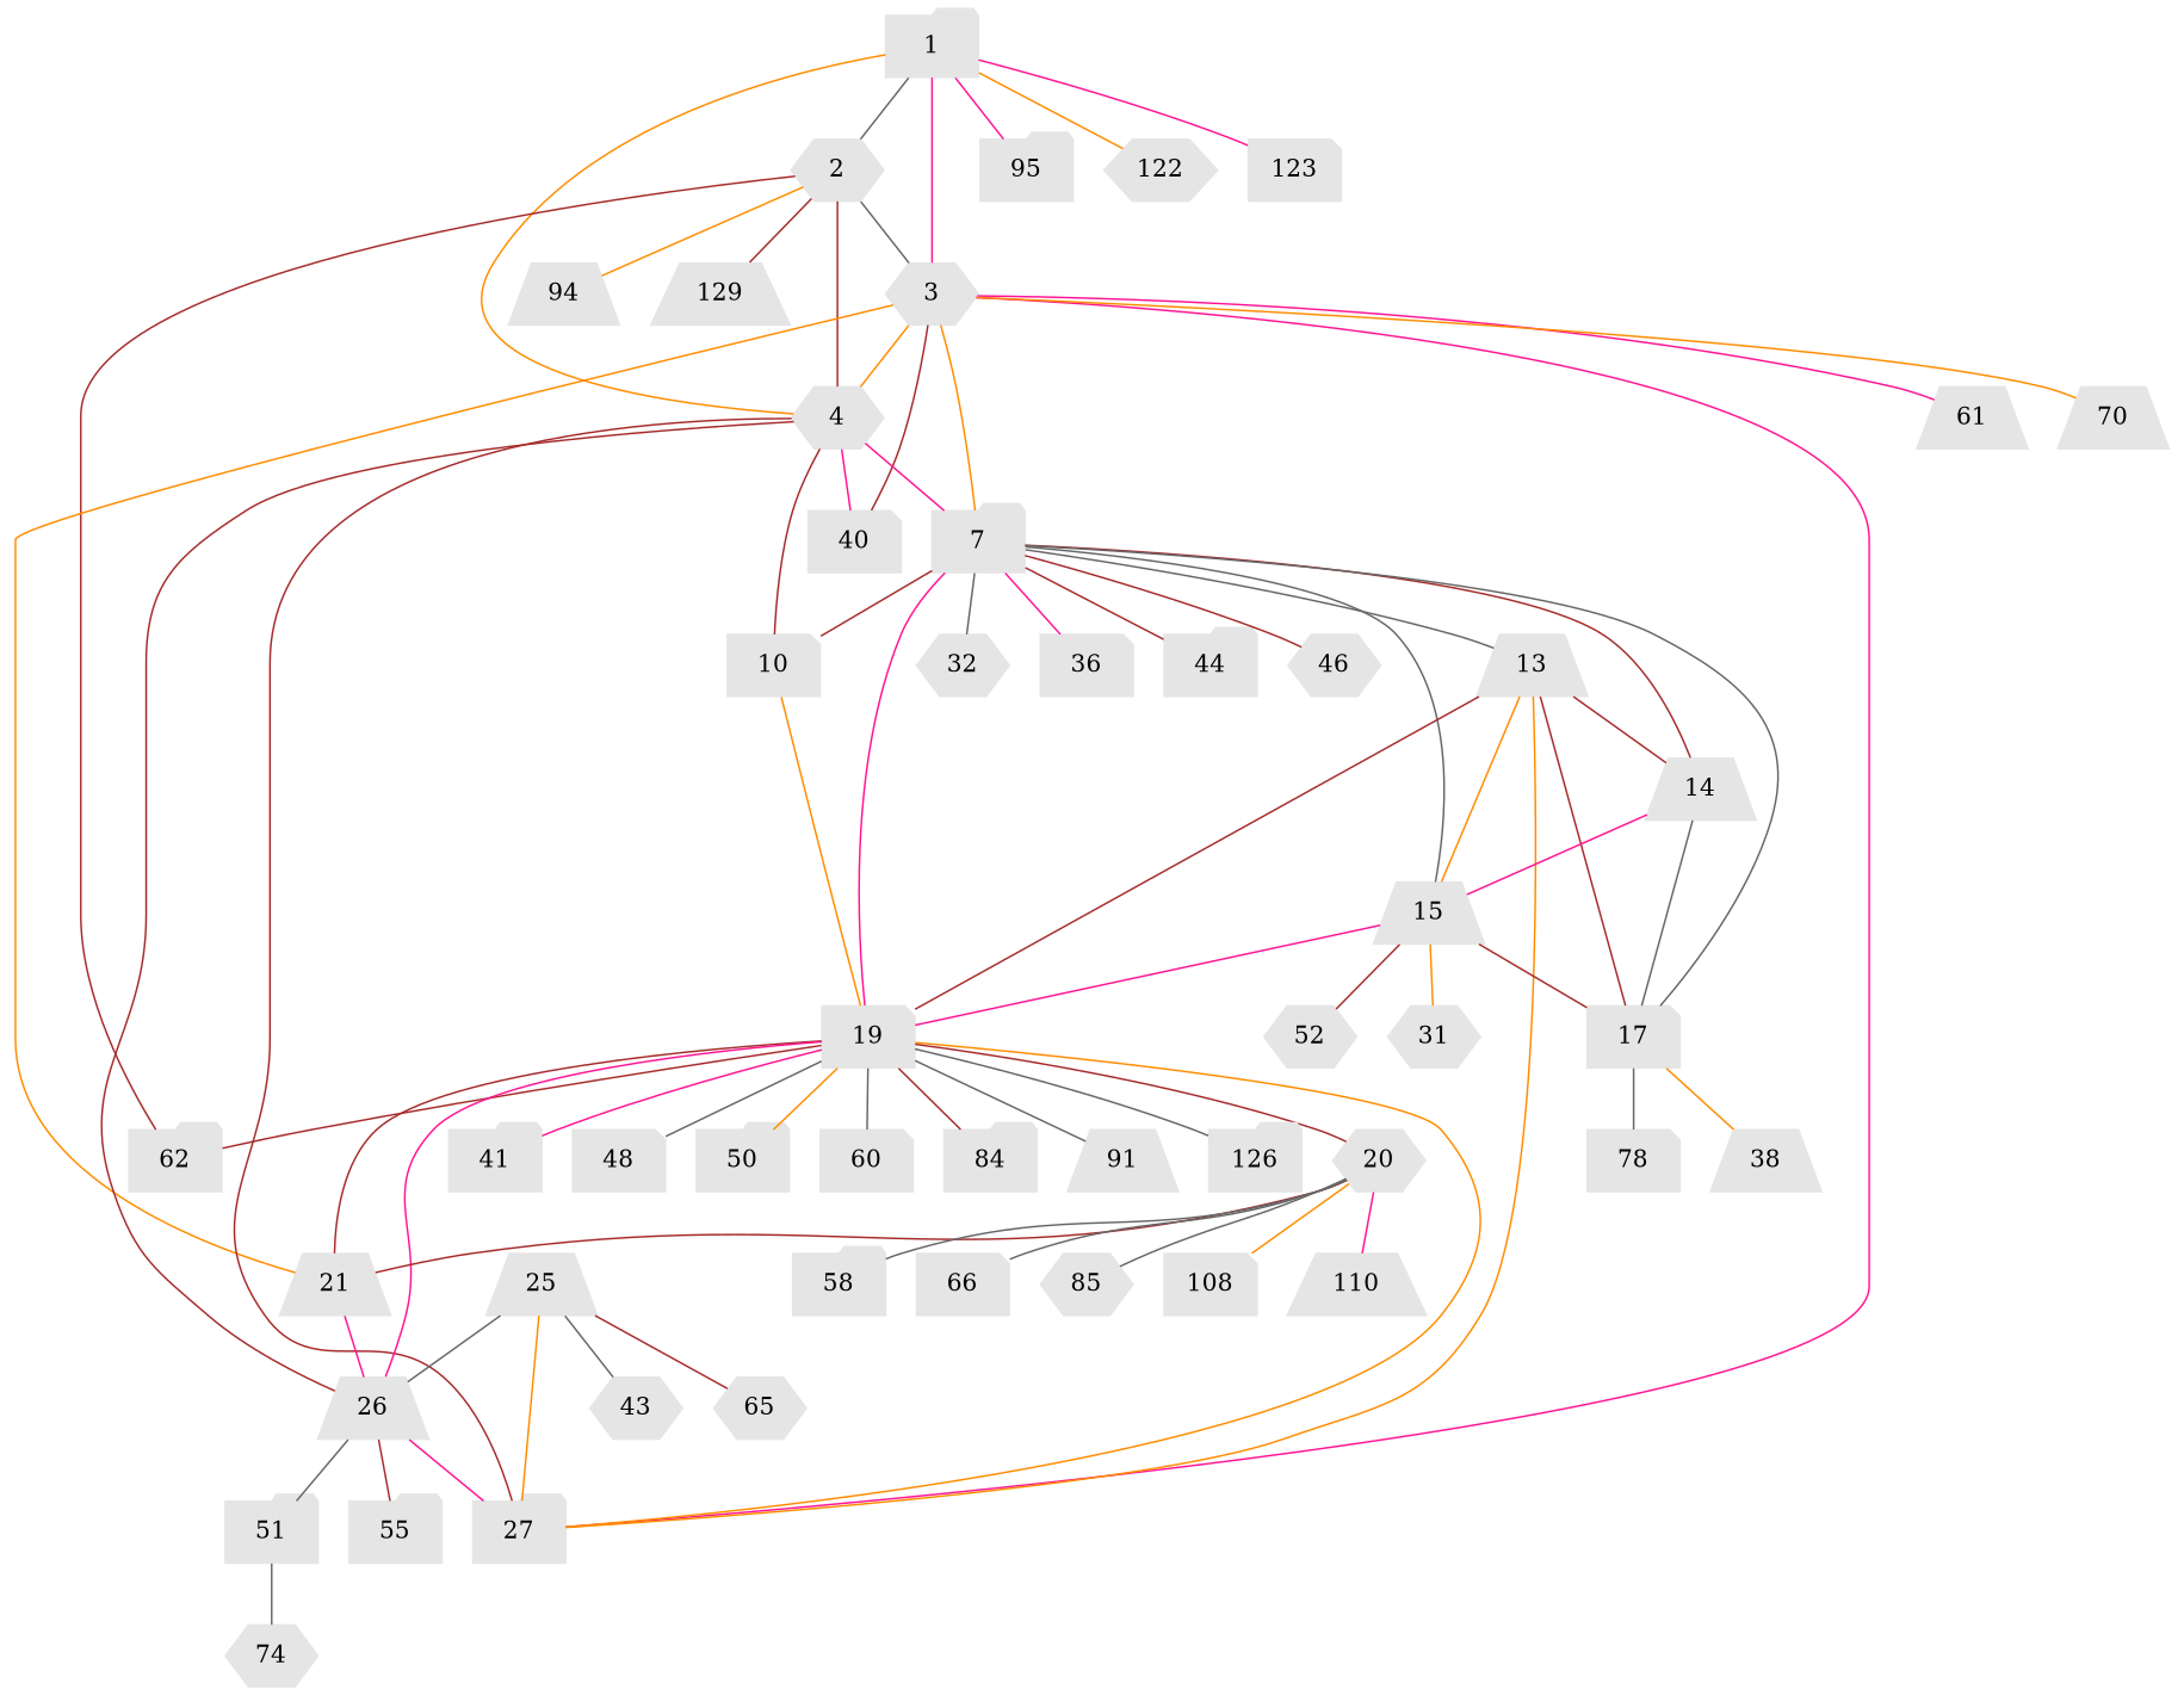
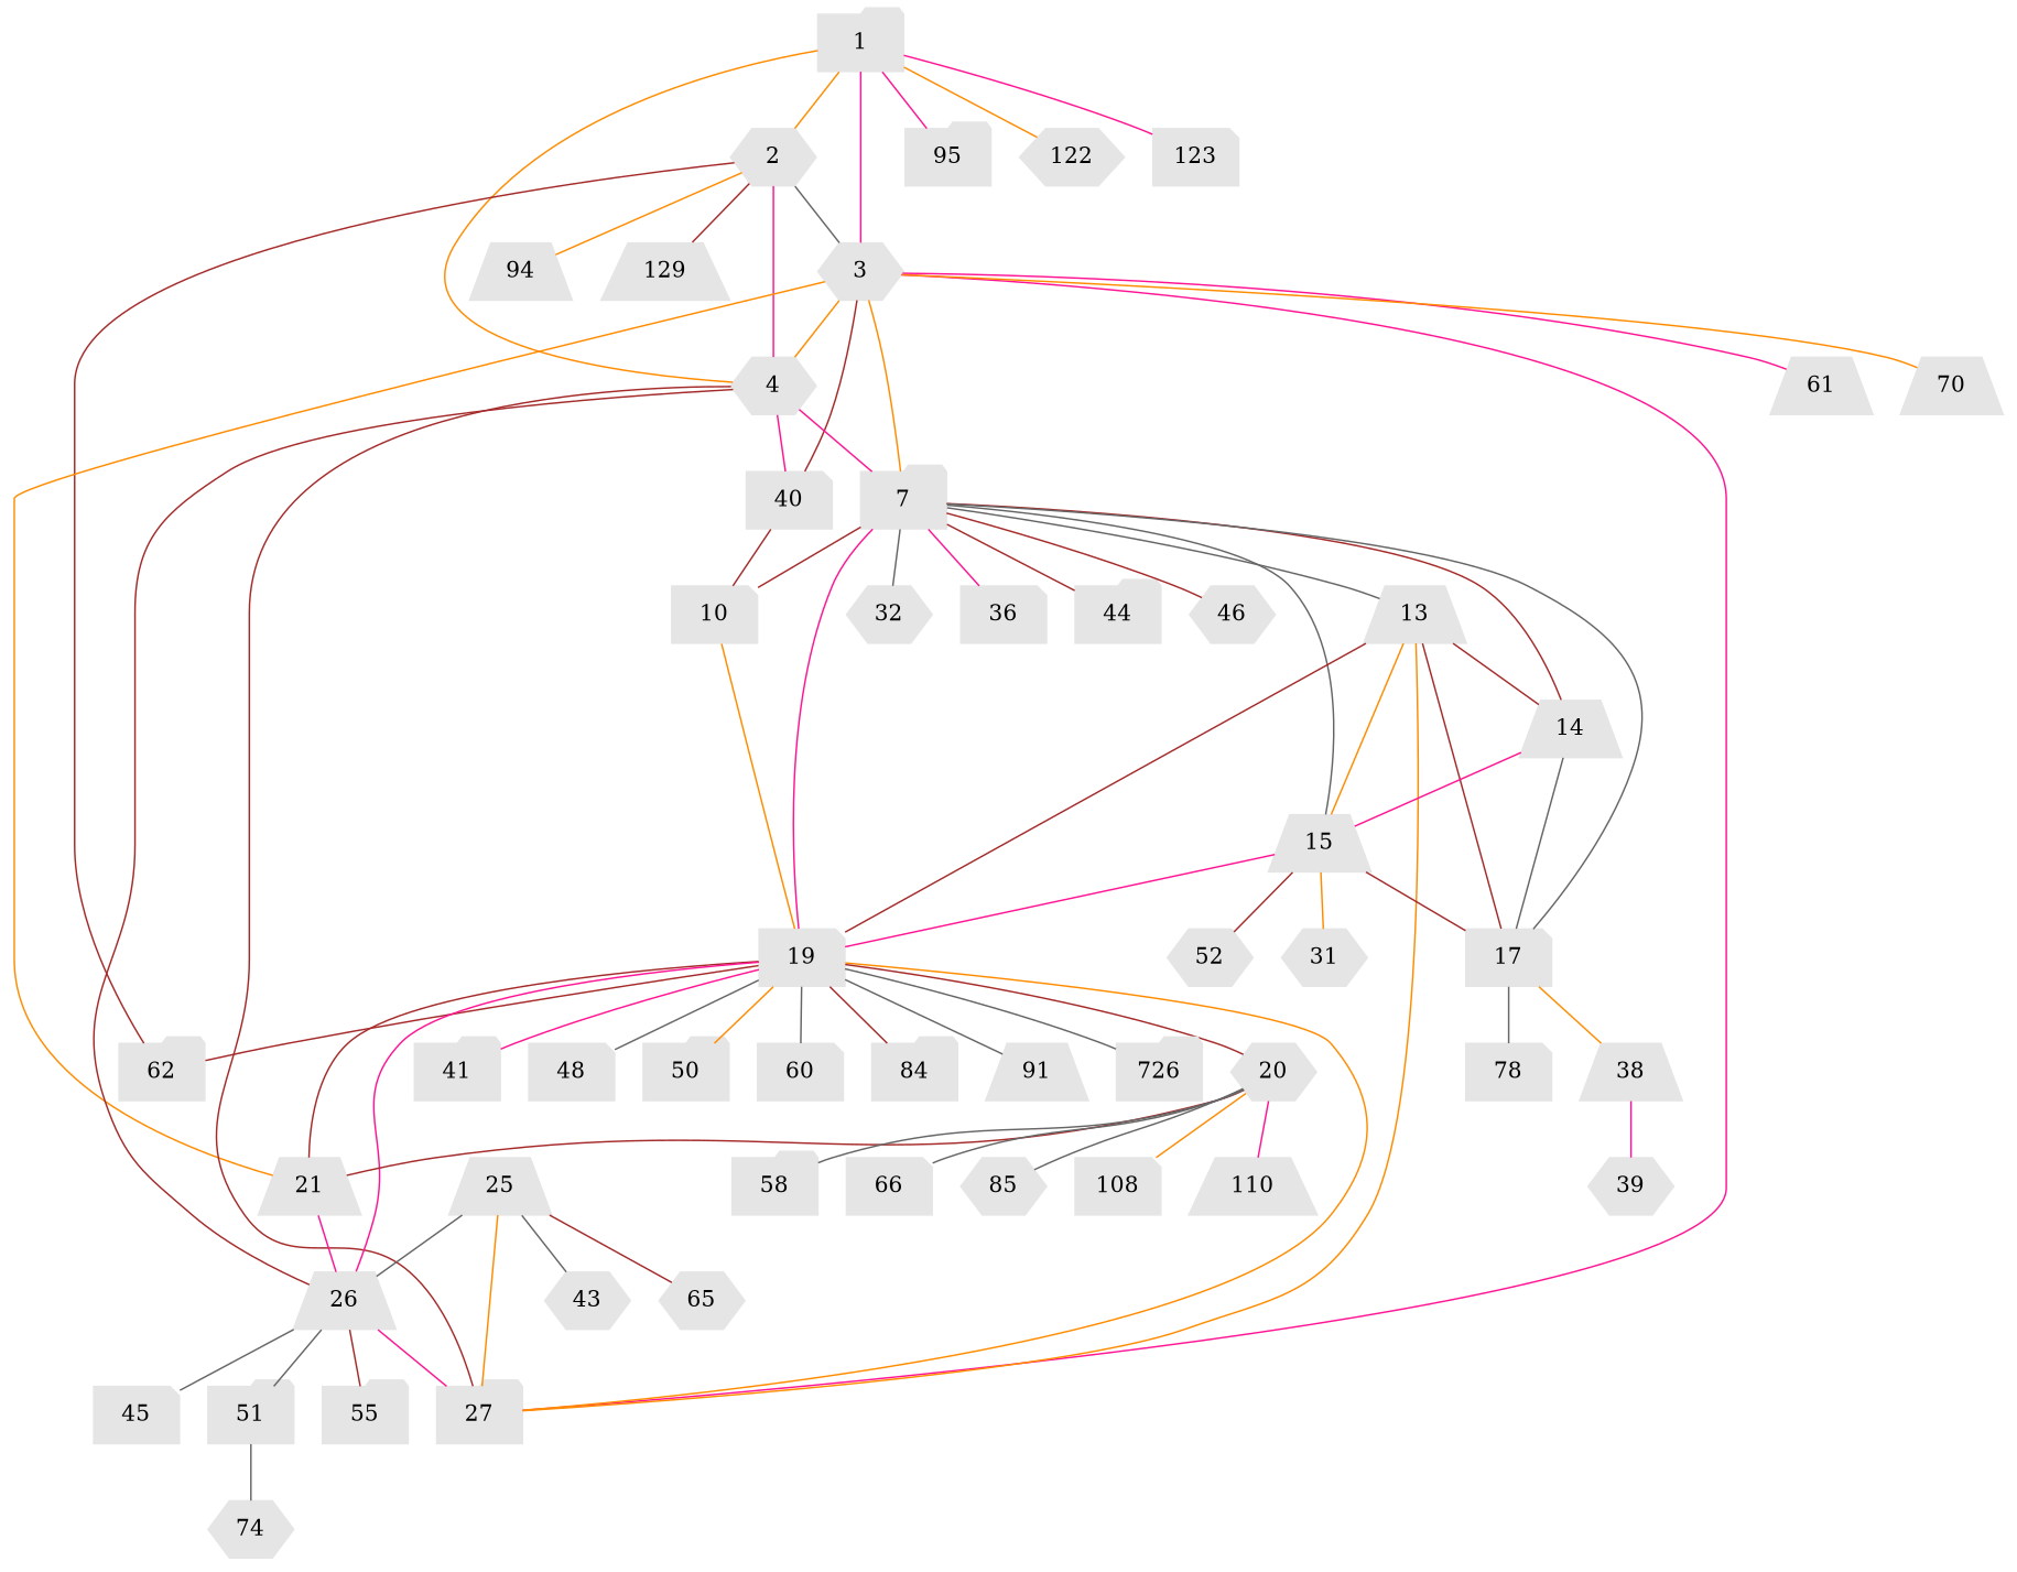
  graph {
    node [color=gray90 shape=hexagon style=filled]
    edge [color=brown]
    1 [shape=folder]
    2
    3 [super="+77+53+81+87+124+127+86+5"]
    4 [super="+57+12+117+6"]
    95 [shape=folder]
    122
    123 [shape=note]
    62 [shape=folder super="+119"]
    94 [shape=trapezium]
    129 [shape=trapezium]
    7 [shape=folder super="+83+113+97+131+101+8+16+11+49"]
    21 [shape=trapezium]
    27 [shape=folder super="+89+121+30"]
    40 [shape=note]
    61 [shape=trapezium]
    70 [shape=trapezium]
    10 [shape=note super="+59"]
    26 [shape=trapezium super="+71+28+29"]
    13 [shape=trapezium super="+33+18"]
    14 [shape=trapezium super="+102+106"]
    15 [shape=trapezium super="+125+88+80"]
    17 [shape=note]
    19 [shape=note super="+22+56+24+82+111+23+69"]
    32 [super="+92+98+105"]
    36 [shape=note super="+75"]
    44 [shape=folder]
    46
+   45 [shape=note super="+115"]
    51 [shape=folder]
    55 [shape=folder]
    31
    52
    38 [shape=trapezium super="+107"]
    78 [shape=note]
    20
    41 [shape=folder]
    48 [shape=note]
    50 [shape=folder]
    60 [shape=note]
    84 [shape=folder]
    91 [shape=trapezium]
-   126 [shape=folder]
+   126 [shape=folder label=726]
+   39
    58 [shape=folder]
    66 [shape=note super="+67"]
    85
    108 [shape=note]
    110 [shape=trapezium super="+112"]
    25 [shape=trapezium]
    43
    65
    74
-   1 -- 2 [color=gray40]
+   1 -- 2 [color=darkorange]
    1 -- 3 [color=deeppink weight=2]
    1 -- 4 [color=darkorange weight=2]
    1 -- 95 [color=deeppink]
    1 -- 122 [color=darkorange]
    1 -- 123 [color=deeppink]
    2 -- 3 [color=gray40 weight=2]
-   2 -- 4 [weight=2]
+   2 -- 4 [color=deeppink weight=2]
    2 -- 62
    2 -- 94 [color=darkorange]
    2 -- 129
    3 -- 4 [color=darkorange weight=4]
    3 -- 7 [color=darkorange weight=2]
    3 -- 21 [color=darkorange]
    3 -- 27 [color=deeppink]
    3 -- 40
    3 -- 61 [color=deeppink]
    3 -- 70 [color=darkorange]
    4 -- 7 [color=deeppink weight=4]
    4 -- 27
    4 -- 40 [color=deeppink]
-   4 -- 10
+   40 -- 10
    4 -- 26
    7 -- 10 [weight=4]
    7 -- 13 [color=gray40 weight=2]
    7 -- 14
    7 -- 15 [color=gray40]
    7 -- 17 [color=gray40]
    7 -- 19 [color=deeppink weight=2]
    7 -- 32 [color=gray40]
    7 -- 36 [color=deeppink]
    7 -- 44
    7 -- 46
    21 -- 26 [color=deeppink]
    10 -- 19 [color=darkorange]
    26 -- 27 [color=deeppink weight=6]
+   26 -- 45 [color=gray40]
    26 -- 51 [color=gray40]
    26 -- 55
    13 -- 27 [color=darkorange]
    13 -- 14 [weight=2]
    13 -- 15 [color=darkorange weight=2]
    13 -- 17 [weight=2]
    13 -- 19
    14 -- 15 [color=deeppink]
    14 -- 17 [color=gray40]
    15 -- 17
    15 -- 19 [color=deeppink]
    15 -- 31 [color=darkorange]
    15 -- 52
    17 -- 38 [color=darkorange]
    17 -- 78 [color=gray40]
    19 -- 62
    19 -- 21 [weight=4]
    19 -- 27 [color=darkorange weight=2]
    19 -- 26 [color=deeppink]
    19 -- 20 [weight=4]
    19 -- 41 [color=deeppink]
    19 -- 48 [color=gray40]
    19 -- 50 [color=darkorange]
    19 -- 60 [color=gray40]
    19 -- 84
    19 -- 91 [color=gray40]
    19 -- 126 [color=gray40]
    51 -- 74 [color=gray40]
+   38 -- 39 [color=deeppink]
    20 -- 21
    20 -- 58 [color=gray40]
    20 -- 66 [color=gray40]
    20 -- 85 [color=gray40]
    20 -- 108 [color=darkorange]
    20 -- 110 [color=deeppink]
    25 -- 27 [color=darkorange weight=2]
    25 -- 26 [color=gray40 weight=3]
    25 -- 43 [color=gray40]
    25 -- 65
  }
